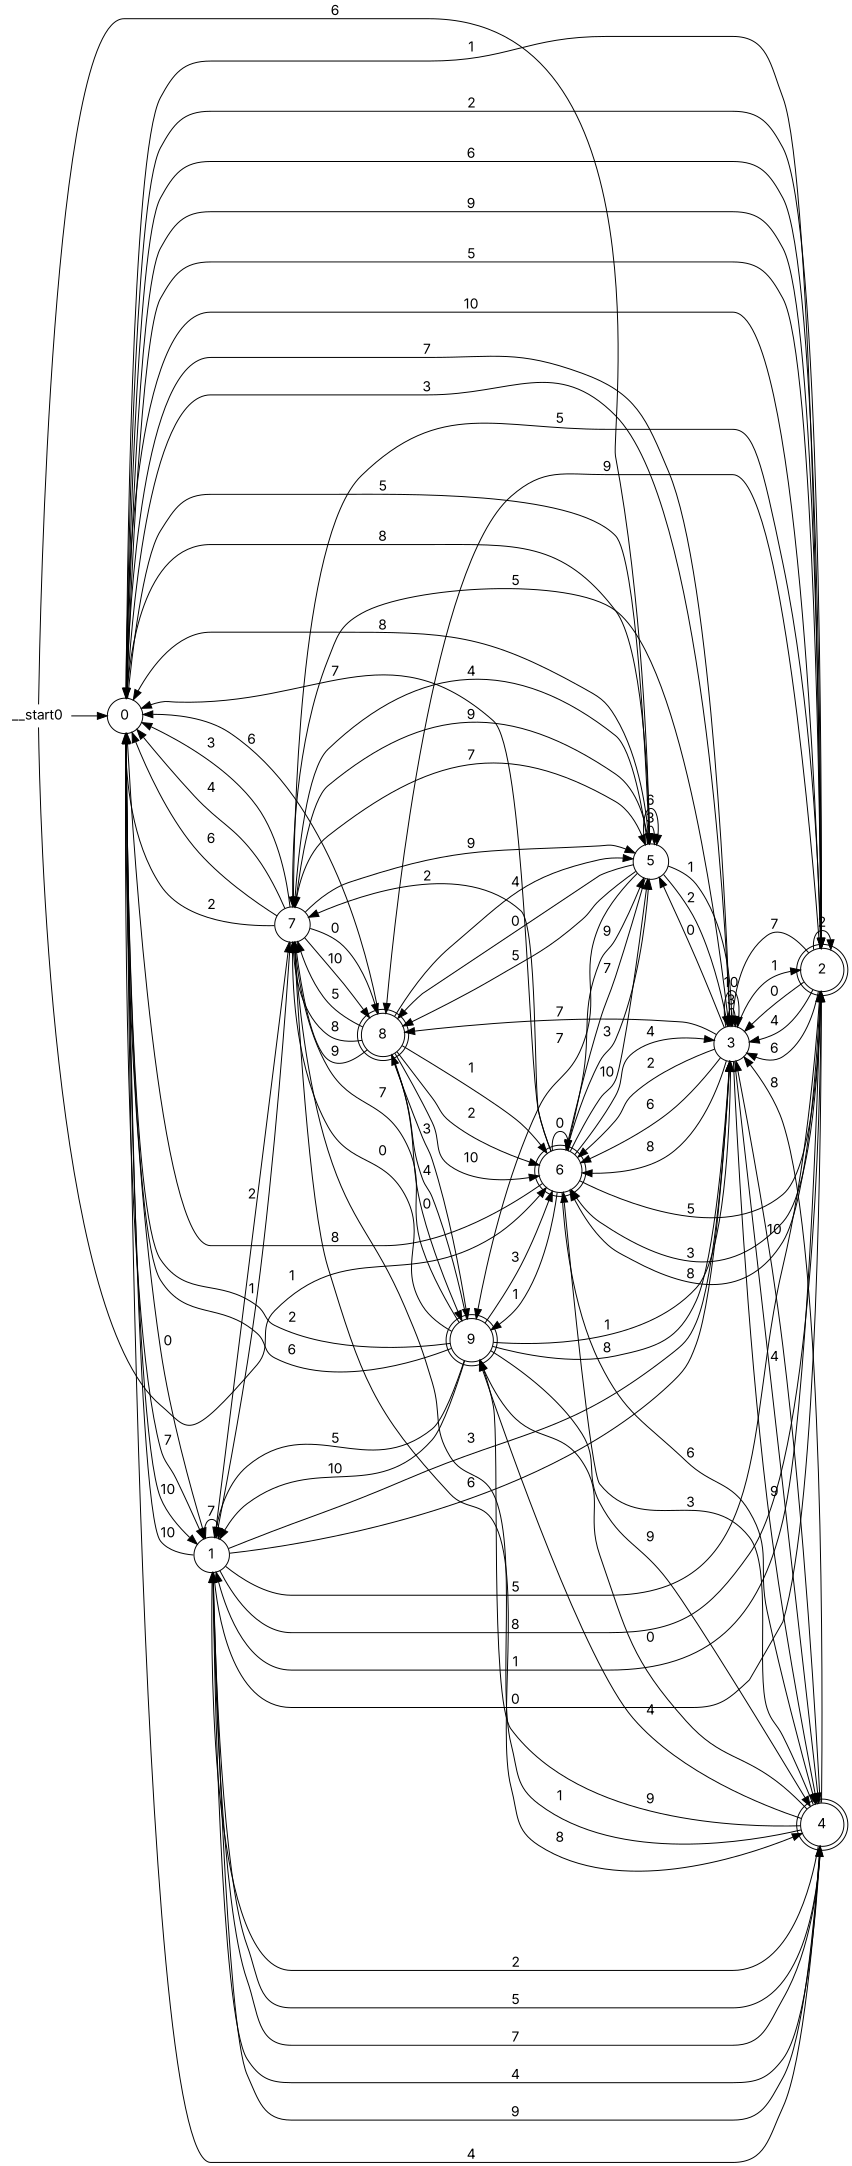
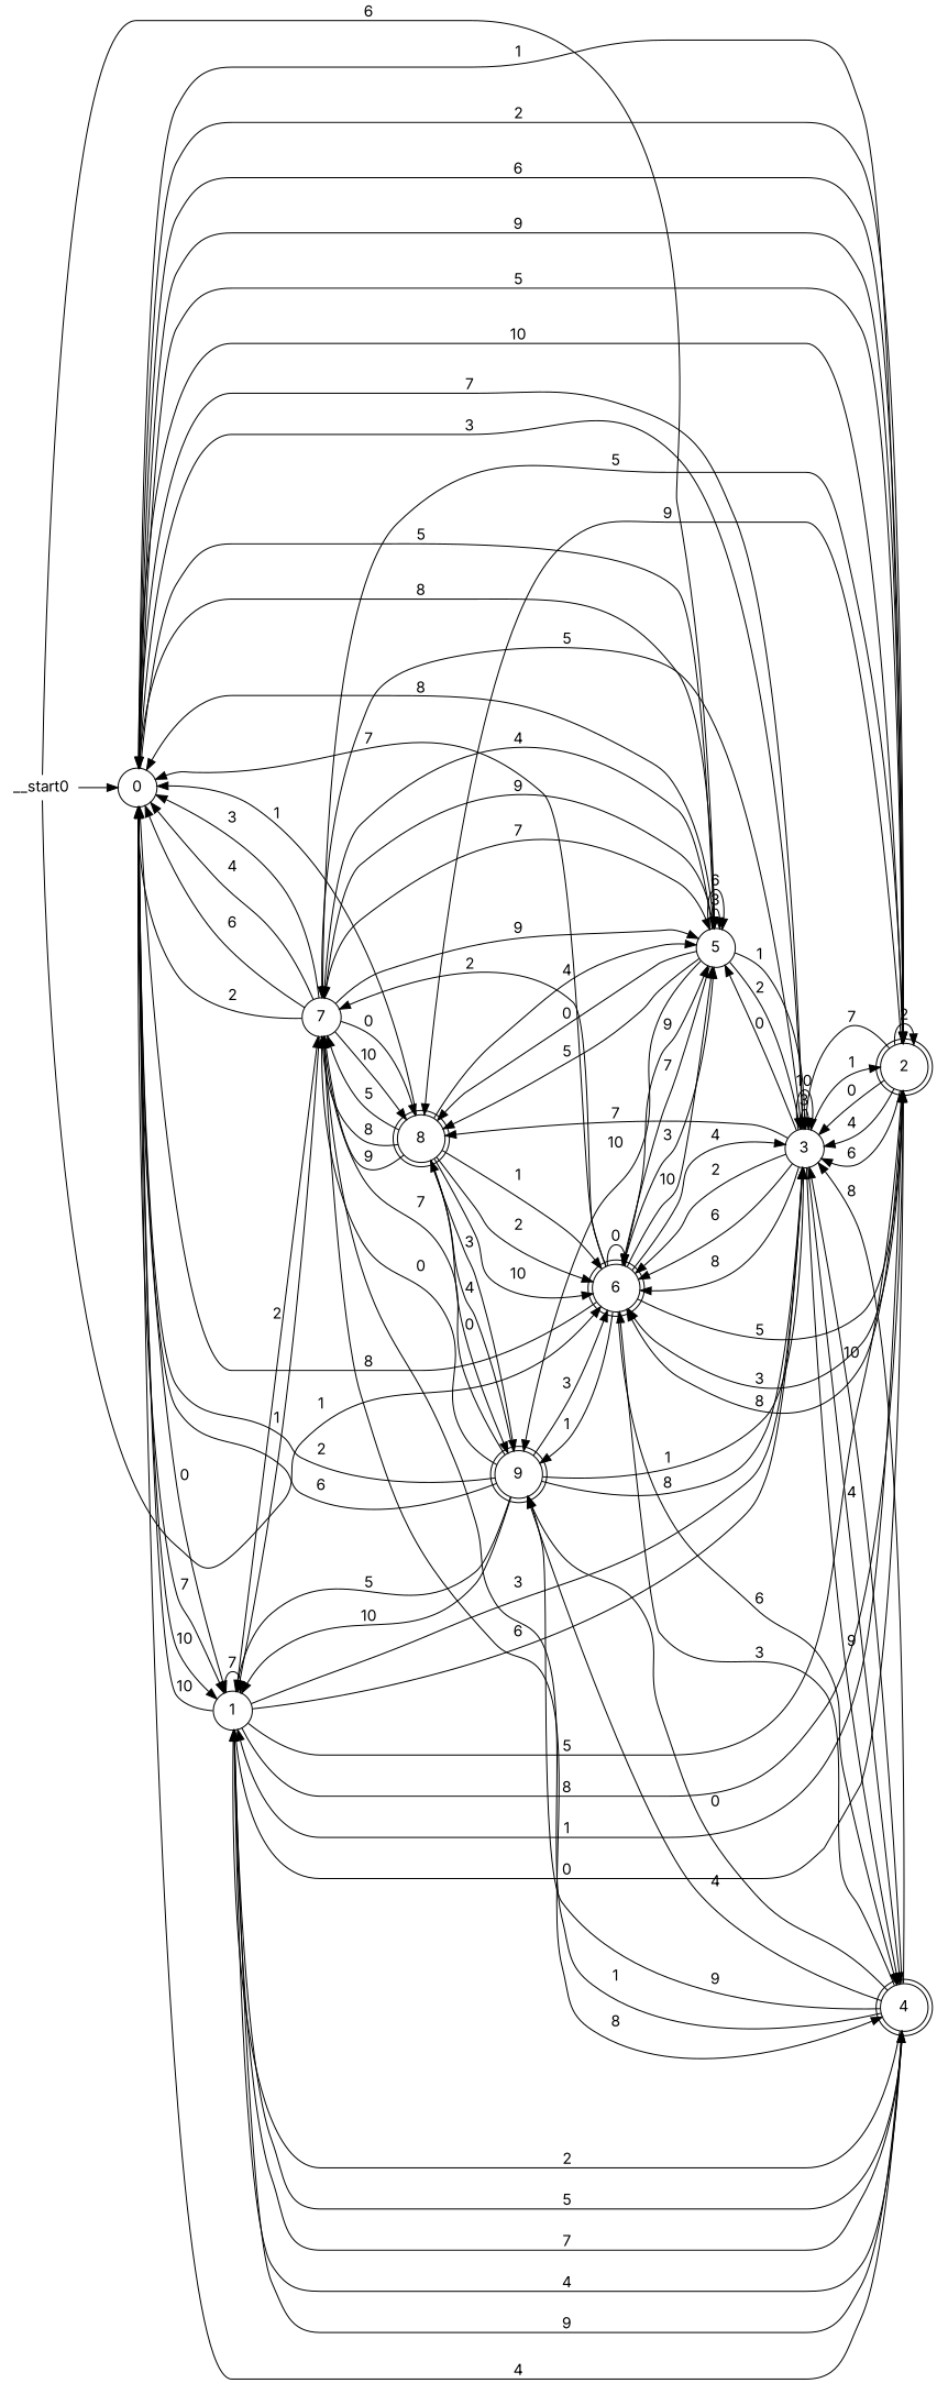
  digraph {
    fontname=Inter
    rankdir=LR
    node [fontname=Inter shape=circle]
    edge [fontname=Inter]
    n1 [label=0]
    n2 [label=1]
    n3 [label=2 shape=doublecircle]
    n4 [label=3]
    n5 [label=4 shape=doublecircle]
    n6 [label=5]
    n7 [label=7]
    n8 [label=6 shape=doublecircle]
    n9 [label=8 shape=doublecircle]
    n10 [label=9 shape=doublecircle]
    __start0 [height=0 shape=none width=0]
    n1 -> n2 [label=0]
    n1 -> n2 [label=7]
    n1 -> n2 [label=10]
    n1 -> n3 [label=1]
    n1 -> n3 [label=2]
    n1 -> n3 [label=6]
    n1 -> n3 [label=9]
    n1 -> n4 [label=3]
    n1 -> n5 [label=4]
    n1 -> n6 [label=5]
    n1 -> n6 [label=8]
    n2 -> n1 [label=10]
    n2 -> n2 [label=7]
    n2 -> n3 [label=0]
    n2 -> n3 [label=5]
    n2 -> n3 [label=8]
    n2 -> n4 [label=3]
    n2 -> n4 [label=6]
    n2 -> n5 [label=4]
    n2 -> n5 [label=9]
    n2 -> n7 [label=2]
    n3 -> n1 [label=5]
    n3 -> n1 [label=10]
    n3 -> n2 [label=1]
    n3 -> n3 [label=2]
    n3 -> n4 [label=0]
    n3 -> n4 [label=4]
    n3 -> n4 [label=6]
    n3 -> n4 [label=7]
    n3 -> n8 [label=3]
    n3 -> n8 [label=8]
    n3 -> n9 [label=9]
    n4 -> n1 [label=7]
    n4 -> n3 [label=1]
    n4 -> n4 [label=3]
    n4 -> n4 [label=10]
    n4 -> n5 [label=4]
    n4 -> n5 [label=9]
    n4 -> n6 [label=0]
    n4 -> n7 [label=5]
    n4 -> n8 [label=2]
    n4 -> n8 [label=6]
    n4 -> n8 [label=8]
    n4 -> n9 [label=7]
    n5 -> n2 [label=2]
    n5 -> n2 [label=5]
    n5 -> n2 [label=7]
    n5 -> n4 [label=8]
    n5 -> n4 [label=10]
    n5 -> n7 [label=1]
    n5 -> n8 [label=3]
    n5 -> n10 [label=0]
    n5 -> n10 [label=4]
    n5 -> n10 [label=9]
    n6 -> n1 [label=8]
    n6 -> n4 [label=1]
    n6 -> n4 [label=2]
    n6 -> n6 [label=3]
    n6 -> n6 [label=6]
    n6 -> n7 [label=4]
    n6 -> n7 [label=9]
    n6 -> n8 [label=7]
    n6 -> n9 [label=0]
    n6 -> n9 [label=5]
-   n6 -> n10 [label=7]
+   n6 -> n10 [label=10]
    n7 -> n1 [label=2]
    n7 -> n1 [label=3]
    n7 -> n1 [label=4]
    n7 -> n1 [label=6]
    n7 -> n2 [label=1]
    n7 -> n3 [label=5]
    n7 -> n5 [label=8]
    n7 -> n6 [label=7]
    n7 -> n6 [label=9]
    n7 -> n9 [label=0]
    n7 -> n9 [label=10]
    n8 -> n1 [label=7]
    n8 -> n1 [label=8]
    n8 -> n3 [label=5]
    n8 -> n4 [label=4]
    n8 -> n5 [label=6]
    n8 -> n6 [label=3]
    n8 -> n6 [label=9]
    n8 -> n6 [label=10]
    n8 -> n7 [label=2]
    n8 -> n8 [label=0]
    n8 -> n10 [label=1]
-   n9 -> n1 [label=6]
+   n9 -> n1 [label=1]
    n9 -> n6 [label=4]
    n9 -> n7 [label=5]
    n9 -> n7 [label=8]
    n9 -> n7 [label=9]
    n9 -> n8 [label=1]
    n9 -> n8 [label=2]
    n9 -> n8 [label=10]
    n9 -> n10 [label=0]
    n9 -> n10 [label=3]
    n10 -> n1 [label=2]
    n10 -> n1 [label=6]
    n10 -> n2 [label=5]
    n10 -> n2 [label=10]
    n10 -> n4 [label=1]
    n10 -> n4 [label=8]
-   n10 -> n5 [label=9]
    n10 -> n7 [label=0]
    n10 -> n7 [label=7]
    n10 -> n8 [label=3]
    n10 -> n9 [label=4]
    __start0 -> n1
    __start0 -> n6 [label=6]
    __start0 -> n8 [label=1]
  }
